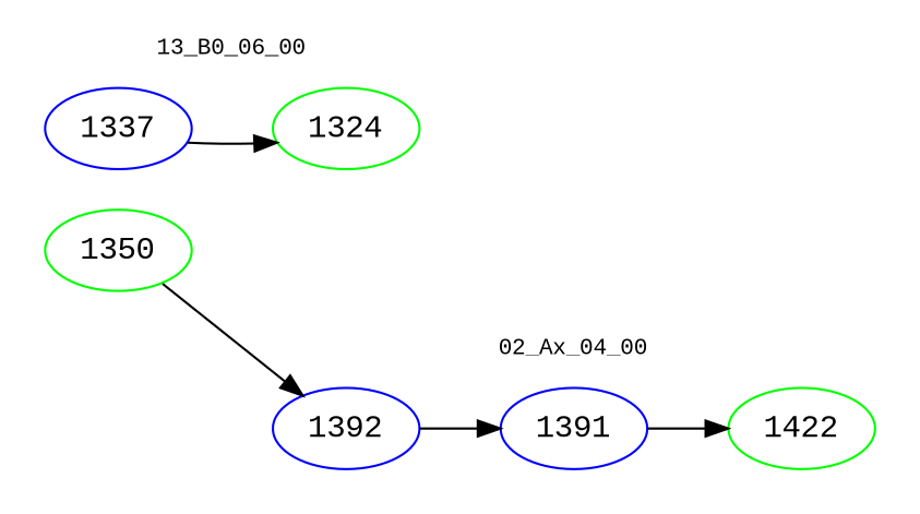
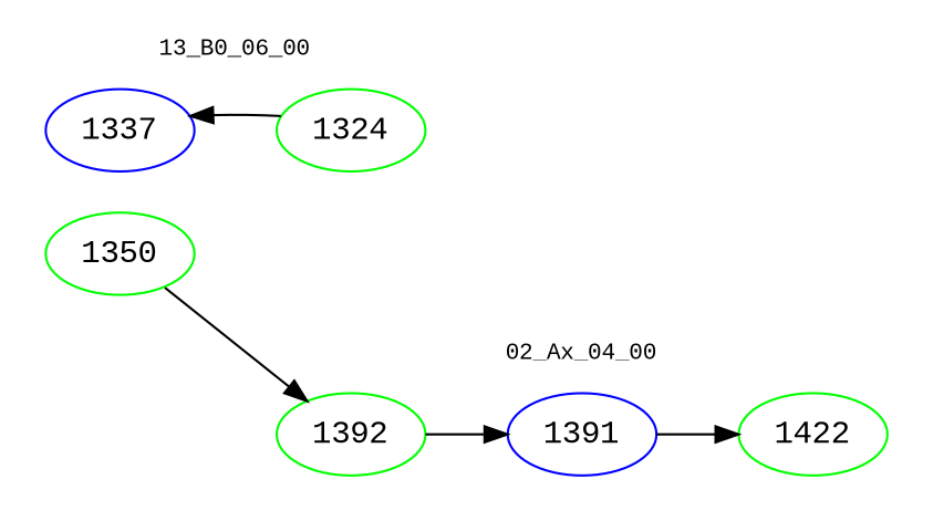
  digraph {
    fontname="Liberation Mono"
    rankdir=LR
    node [color=green fontname="Liberation Mono"]
    edge [color=black fontname="Liberation Mono"]
-   n1 [color=blue label=1392]
+   n1 [label=1392]
    n2 [color=blue label=1391]
    n3 [label=1422]
    n4 [label=1350]
    n5 [color=blue label=1337]
    n6 [label=1324]
    subgraph cluster_1 {
      color=white
      fontsize=10
      label="02_Ax_04_00"
      n1
      n2
      n3
    }
    subgraph cluster_2 {
      color=white
      fontsize=10
      label="13_B0_06_00"
      n4
      n5
      n6
    }
    n1 -> n2
    n2 -> n3
    n4 -> n1
-   n5 -> n6
+   n6 -> n5
  }
